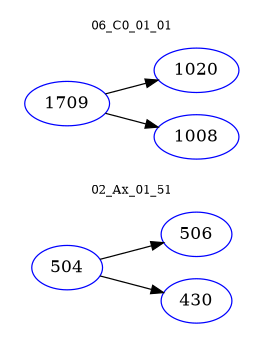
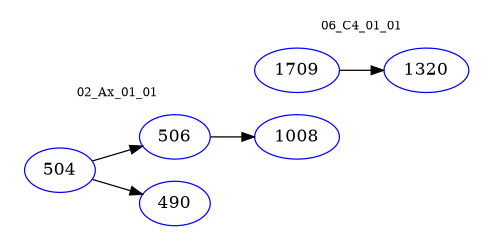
  digraph {
    rankdir=LR
    node [color=blue]
    edge [color=black]
    n1 [label=504]
-   n2 [label=430]
+   n2 [label=490]
    n3 [label=506]
    n4 [label=1709]
    n5 [label=1008]
-   n6 [label=1020]
+   n6 [label=1320]
    subgraph cluster_1 {
      color=white
      fontsize=10
-     label="02_Ax_01_51"
+     label="02_Ax_01_01"
      n1
      n2
      n3
    }
    subgraph cluster_2 {
      color=white
      fontsize=10
-     label="06_C0_01_01"
+     label="06_C4_01_01"
      n4
      n5
      n6
    }
    n1 -> n2
    n1 -> n3
-   n4 -> n5
+   n3 -> n5
    n4 -> n6
  }
